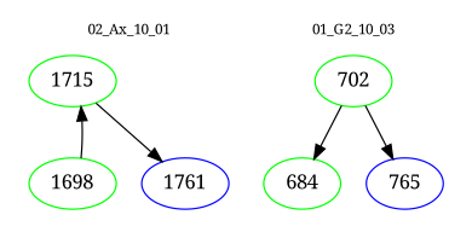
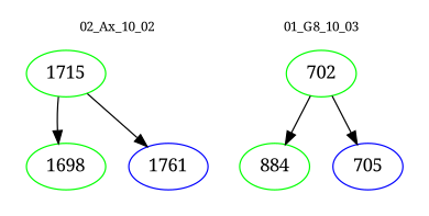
  digraph {
    fontname="Noto Serif"
    node [color=green fontname="Noto Serif"]
    edge [color=black fontname="Noto Serif"]
    n1 [label=1715]
    n2 [label=1698]
    n3 [color=blue label=1761]
    n4 [label=702]
-   n5 [label=684]
-   n6 [color=blue label=765]
+   n5 [label=884]
+   n6 [color=blue label=705]
    subgraph cluster_1 {
      color=white
      fontsize=10
-     label="02_Ax_10_01"
+     label="02_Ax_10_02"
      n1
      n2
      n3
    }
    subgraph cluster_2 {
      color=white
      fontsize=10
-     label="01_G2_10_03"
+     label="01_G8_10_03"
      n4
      n5
      n6
    }
-   n2 -> n1
+   n1 -> n2
    n1 -> n3
    n4 -> n5
    n4 -> n6
  }
